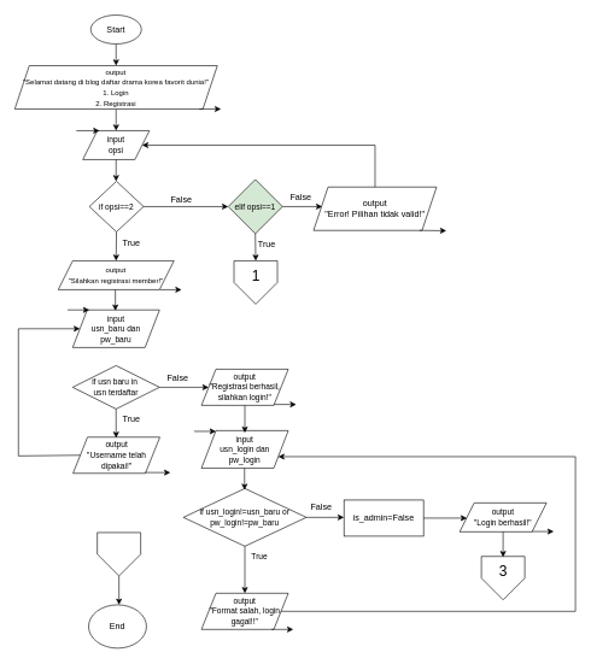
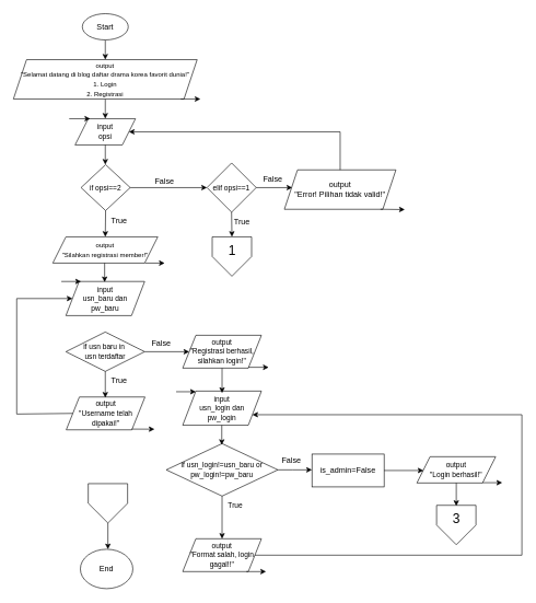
  <mxCell id="0" />
  <mxCell id="1" parent="0" />
  <mxCell id="2" value="" style="edgeStyle=orthogonalEdgeStyle;rounded=0;orthogonalLoop=1;jettySize=auto;html=1;" parent="1" source="3" edge="1"><mxGeometry relative="1" as="geometry"><mxPoint x="160" y="90" as="targetPoint" /></mxGeometry></mxCell>
  <mxCell id="3" value="Start" style="ellipse;whiteSpace=wrap;html=1;" parent="1" vertex="1"><mxGeometry x="125" y="20" width="70" height="40" as="geometry" /></mxCell>
  <mxCell id="4" value="" style="edgeStyle=orthogonalEdgeStyle;rounded=0;orthogonalLoop=1;jettySize=auto;html=1;" parent="1" source="5" edge="1"><mxGeometry relative="1" as="geometry"><mxPoint x="160" y="180" as="targetPoint" /></mxGeometry></mxCell>
  <mxCell id="5" value="&lt;div&gt;&lt;font style=&quot;font-size: 10px;&quot;&gt;output&lt;/font&gt;&lt;/div&gt;&lt;font style=&quot;font-size: 10px;&quot;&gt;&quot;Selamat datang di blog daftar drama korea favorit dunia!&quot;&lt;/font&gt;&lt;div&gt;&lt;font style=&quot;font-size: 10px;&quot;&gt;1. Login&lt;/font&gt;&lt;/div&gt;&lt;div&gt;&lt;font style=&quot;font-size: 10px;&quot;&gt;2. Registrasi&lt;/font&gt;&lt;/div&gt;" style="shape=parallelogram;perimeter=parallelogramPerimeter;whiteSpace=wrap;html=1;fixedSize=1;" parent="1" vertex="1"><mxGeometry x="20" y="90" width="280" height="60" as="geometry" /></mxCell>
  <mxCell id="6" value="" style="endArrow=classic;html=1;rounded=0;exitX=0.911;exitY=1;exitDx=0;exitDy=0;exitPerimeter=0;" parent="1" source="5" edge="1"><mxGeometry width="50" height="50" relative="1" as="geometry"><mxPoint x="245" y="190" as="sourcePoint" /><mxPoint x="305" y="150" as="targetPoint" /></mxGeometry></mxCell>
  <mxCell id="7" value="&lt;font style=&quot;font-size: 11px;&quot;&gt;input&lt;/font&gt;&lt;div&gt;&lt;font style=&quot;font-size: 11px;&quot;&gt;opsi&lt;/font&gt;&lt;/div&gt;" style="shape=parallelogram;perimeter=parallelogramPerimeter;whiteSpace=wrap;html=1;fixedSize=1;" parent="1" vertex="1"><mxGeometry x="114" y="180" width="92" height="40" as="geometry" /></mxCell>
  <mxCell id="8" value="" style="endArrow=classic;html=1;rounded=0;entryX=0.25;entryY=0;entryDx=0;entryDy=0;" parent="1" target="7" edge="1"><mxGeometry width="50" height="50" relative="1" as="geometry"><mxPoint x="105" y="180" as="sourcePoint" /><mxPoint x="295" y="140" as="targetPoint" /></mxGeometry></mxCell>
  <mxCell id="9" value="&lt;font style=&quot;font-size: 11px;&quot;&gt;if opsi==2&lt;/font&gt;" style="rhombus;whiteSpace=wrap;html=1;" parent="1" vertex="1"><mxGeometry x="123" y="250" width="75" height="70" as="geometry" /></mxCell>
  <mxCell id="10" value="" style="endArrow=classic;html=1;rounded=0;exitX=0.5;exitY=1;exitDx=0;exitDy=0;" parent="1" source="7" edge="1"><mxGeometry width="50" height="50" relative="1" as="geometry"><mxPoint x="215" y="280" as="sourcePoint" /><mxPoint x="160" y="250" as="targetPoint" /></mxGeometry></mxCell>
  <mxCell id="11" value="" style="endArrow=classic;html=1;rounded=0;exitX=0.5;exitY=1;exitDx=0;exitDy=0;entryX=0.5;entryY=0;entryDx=0;entryDy=0;" parent="1" source="9" target="12" edge="1"><mxGeometry width="50" height="50" relative="1" as="geometry"><mxPoint x="215" y="280" as="sourcePoint" /><mxPoint x="161" y="350" as="targetPoint" /></mxGeometry></mxCell>
  <mxCell id="12" value="&lt;span style=&quot;font-size: 10px;&quot;&gt;output&lt;/span&gt;&lt;div&gt;&lt;span style=&quot;font-size: 10px;&quot;&gt;&quot;Silahkan registrasi member!&quot;&lt;/span&gt;&lt;/div&gt;" style="shape=parallelogram;perimeter=parallelogramPerimeter;whiteSpace=wrap;html=1;fixedSize=1;" parent="1" vertex="1"><mxGeometry x="80" y="360" width="160" height="40" as="geometry" /></mxCell>
  <mxCell id="13" value="" style="endArrow=classic;html=1;rounded=0;" parent="1" edge="1"><mxGeometry width="50" height="50" relative="1" as="geometry"><mxPoint x="220.5" y="400" as="sourcePoint" /><mxPoint x="250.5" y="400" as="targetPoint" /></mxGeometry></mxCell>
  <mxCell id="14" value="" style="endArrow=classic;html=1;rounded=0;exitX=1;exitY=0.5;exitDx=0;exitDy=0;" parent="1" source="9" edge="1"><mxGeometry width="50" height="50" relative="1" as="geometry"><mxPoint x="215" y="280" as="sourcePoint" /><mxPoint x="315" y="285" as="targetPoint" /></mxGeometry></mxCell>
  <mxCell id="15" value="&lt;font&gt;True&lt;/font&gt;" style="text;html=1;align=center;verticalAlign=middle;resizable=0;points=[];autosize=1;strokeColor=none;fillColor=none;" parent="1" vertex="1"><mxGeometry x="156" y="320" width="50" height="30" as="geometry" /></mxCell>
  <mxCell id="16" value="&lt;font style=&quot;font-size: 11px;&quot;&gt;input&lt;/font&gt;&lt;div&gt;&lt;font style=&quot;font-size: 11px;&quot;&gt;usn_baru dan&lt;/font&gt;&lt;/div&gt;&lt;div&gt;&lt;font style=&quot;font-size: 11px;&quot;&gt;pw_baru&lt;/font&gt;&lt;/div&gt;" style="shape=parallelogram;perimeter=parallelogramPerimeter;whiteSpace=wrap;html=1;fixedSize=1;" parent="1" vertex="1"><mxGeometry x="100" y="428" width="120" height="52" as="geometry" /></mxCell>
  <mxCell id="17" value="" style="endArrow=classic;html=1;rounded=0;" parent="1" edge="1"><mxGeometry width="50" height="50" relative="1" as="geometry"><mxPoint x="93" y="428" as="sourcePoint" /><mxPoint x="123" y="428" as="targetPoint" /></mxGeometry></mxCell>
  <mxCell id="18" value="&lt;span style=&quot;font-size: 11px;&quot;&gt;if usn baru in&amp;nbsp;&lt;/span&gt;&lt;div&gt;&lt;span style=&quot;font-size: 11px;&quot;&gt;usn terdaftar&lt;/span&gt;&lt;/div&gt;" style="rhombus;whiteSpace=wrap;html=1;" parent="1" vertex="1"><mxGeometry x="100" y="505" width="120" height="60" as="geometry" /></mxCell>
  <mxCell id="19" value="True" style="text;html=1;align=center;verticalAlign=middle;resizable=0;points=[];autosize=1;strokeColor=none;fillColor=none;" parent="1" vertex="1"><mxGeometry x="156" y="565" width="50" height="30" as="geometry" /></mxCell>
  <mxCell id="20" value="&lt;font style=&quot;font-size: 11px;&quot;&gt;output&lt;/font&gt;&lt;div&gt;&lt;font style=&quot;font-size: 11px;&quot;&gt;&quot;Username telah dipakai!&quot;&lt;/font&gt;&lt;/div&gt;" style="shape=parallelogram;perimeter=parallelogramPerimeter;whiteSpace=wrap;html=1;fixedSize=1;" parent="1" vertex="1"><mxGeometry x="100.5" y="604" width="120" height="50" as="geometry" /></mxCell>
  <mxCell id="21" value="" style="endArrow=classic;html=1;rounded=0;exitX=0.83;exitY=0.979;exitDx=0;exitDy=0;exitPerimeter=0;" parent="1" source="20" edge="1"><mxGeometry width="50" height="50" relative="1" as="geometry"><mxPoint x="297" y="585" as="sourcePoint" /><mxPoint x="235" y="653" as="targetPoint" /></mxGeometry></mxCell>
  <mxCell id="22" value="" style="endArrow=classic;html=1;rounded=0;exitX=0.5;exitY=1;exitDx=0;exitDy=0;" parent="1" source="18" edge="1"><mxGeometry width="50" height="50" relative="1" as="geometry"><mxPoint x="377" y="635" as="sourcePoint" /><mxPoint x="160" y="605" as="targetPoint" /></mxGeometry></mxCell>
  <mxCell id="23" value="" style="endArrow=classic;html=1;rounded=0;" parent="1" edge="1"><mxGeometry width="50" height="50" relative="1" as="geometry"><mxPoint x="159" y="400" as="sourcePoint" /><mxPoint x="159" y="429" as="targetPoint" /></mxGeometry></mxCell>
  <mxCell id="24" value="False" style="text;html=1;align=center;verticalAlign=middle;resizable=0;points=[];autosize=1;strokeColor=none;fillColor=none;" parent="1" vertex="1"><mxGeometry x="225" y="260" width="50" height="30" as="geometry" /></mxCell>
- <mxCell id="25" value="&lt;font style=&quot;font-size: 11px;&quot;&gt;elif opsi==1&lt;/font&gt;" style="rhombus;whiteSpace=wrap;html=1;fillColor=#d5e8d4;" parent="1" vertex="1"><mxGeometry x="315" y="247.5" width="75" height="75" as="geometry" /></mxCell>
+ <mxCell id="25" value="&lt;font style=&quot;font-size: 11px;&quot;&gt;elif opsi==1&lt;/font&gt;" style="rhombus;whiteSpace=wrap;html=1;" parent="1" vertex="1"><mxGeometry x="315" y="247.5" width="75" height="75" as="geometry" /></mxCell>
  <mxCell id="26" value="" style="endArrow=classic;html=1;rounded=0;exitX=0.5;exitY=1;exitDx=0;exitDy=0;" parent="1" source="25" edge="1"><mxGeometry width="50" height="50" relative="1" as="geometry"><mxPoint x="335" y="460" as="sourcePoint" /><mxPoint x="353" y="360" as="targetPoint" /></mxGeometry></mxCell>
  <mxCell id="27" value="True" style="text;html=1;align=center;verticalAlign=middle;resizable=0;points=[];autosize=1;strokeColor=none;fillColor=none;" parent="1" vertex="1"><mxGeometry x="343" y="322.5" width="50" height="30" as="geometry" /></mxCell>
  <mxCell id="28" value="" style="endArrow=classic;html=1;rounded=0;exitX=1;exitY=0.5;exitDx=0;exitDy=0;" parent="1" source="25" edge="1"><mxGeometry width="50" height="50" relative="1" as="geometry"><mxPoint x="525" y="410" as="sourcePoint" /><mxPoint x="445" y="285" as="targetPoint" /></mxGeometry></mxCell>
  <mxCell id="29" value="False" style="text;html=1;align=center;verticalAlign=middle;resizable=0;points=[];autosize=1;strokeColor=none;fillColor=none;" parent="1" vertex="1"><mxGeometry x="390" y="258" width="50" height="30" as="geometry" /></mxCell>
  <mxCell id="30" value="output&lt;div&gt;&quot;Error! Pilihan tidak valid!&quot;&lt;/div&gt;" style="shape=parallelogram;perimeter=parallelogramPerimeter;whiteSpace=wrap;html=1;fixedSize=1;" parent="1" vertex="1"><mxGeometry x="433" y="258" width="170" height="60" as="geometry" /></mxCell>
  <mxCell id="31" value="" style="endArrow=classic;html=1;rounded=0;exitX=0.75;exitY=1;exitDx=0;exitDy=0;" parent="1" edge="1"><mxGeometry width="50" height="50" relative="1" as="geometry"><mxPoint x="579.5" y="317.95" as="sourcePoint" /><mxPoint x="616.5" y="318.42" as="targetPoint" /></mxGeometry></mxCell>
  <mxCell id="32" value="" style="endArrow=classic;html=1;rounded=0;exitX=0.5;exitY=0;exitDx=0;exitDy=0;" parent="1" source="30" target="7" edge="1"><mxGeometry width="50" height="50" relative="1" as="geometry"><mxPoint x="525" y="350" as="sourcePoint" /><mxPoint x="575" y="300" as="targetPoint" /><Array as="points"><mxPoint x="518" y="200" /></Array></mxGeometry></mxCell>
  <mxCell id="33" value="&lt;font style=&quot;font-size: 11px;&quot;&gt;output&lt;/font&gt;&lt;div&gt;&lt;span style=&quot;font-size: 11px;&quot;&gt;&quot;Registrasi berhasil, silahkan login!&quot;&lt;/span&gt;&lt;/div&gt;" style="shape=parallelogram;perimeter=parallelogramPerimeter;whiteSpace=wrap;html=1;fixedSize=1;" parent="1" vertex="1"><mxGeometry x="278" y="510" width="120" height="50" as="geometry" /></mxCell>
  <mxCell id="34" value="" style="endArrow=classic;html=1;rounded=0;" parent="1" edge="1"><mxGeometry width="50" height="50" relative="1" as="geometry"><mxPoint x="378" y="558.75" as="sourcePoint" /><mxPoint x="409" y="558.75" as="targetPoint" /></mxGeometry></mxCell>
  <mxCell id="35" value="&lt;font style=&quot;font-size: 11px;&quot;&gt;input&lt;/font&gt;&lt;div&gt;&lt;font style=&quot;font-size: 11px;&quot;&gt;usn_login dan&lt;/font&gt;&lt;/div&gt;&lt;div&gt;&lt;font style=&quot;font-size: 11px;&quot;&gt;pw_login&lt;/font&gt;&lt;/div&gt;" style="shape=parallelogram;perimeter=parallelogramPerimeter;whiteSpace=wrap;html=1;fixedSize=1;" parent="1" vertex="1"><mxGeometry x="278" y="595" width="120" height="52" as="geometry" /></mxCell>
  <mxCell id="36" value="" style="endArrow=classic;html=1;rounded=0;" parent="1" edge="1"><mxGeometry width="50" height="50" relative="1" as="geometry"><mxPoint x="268" y="596" as="sourcePoint" /><mxPoint x="298" y="596" as="targetPoint" /></mxGeometry></mxCell>
  <mxCell id="37" value="&lt;span style=&quot;font-size: 11px;&quot;&gt;if usn_login!=usn_baru or pw_login!=pw_baru&lt;/span&gt;" style="rhombus;whiteSpace=wrap;html=1;" parent="1" vertex="1"><mxGeometry x="253" y="675" width="170" height="80" as="geometry" /></mxCell>
  <mxCell id="38" value="" style="endArrow=classic;html=1;rounded=0;exitX=0.5;exitY=1;exitDx=0;exitDy=0;" parent="1" edge="1"><mxGeometry width="50" height="50" relative="1" as="geometry"><mxPoint x="337.57" y="647" as="sourcePoint" /><mxPoint x="337.57" y="677" as="targetPoint" /></mxGeometry></mxCell>
  <mxCell id="39" value="&lt;font style=&quot;font-size: 11px;&quot;&gt;True&lt;/font&gt;" style="text;html=1;align=center;verticalAlign=middle;resizable=0;points=[];autosize=1;strokeColor=none;fillColor=none;" parent="1" vertex="1"><mxGeometry x="333" y="755" width="50" height="30" as="geometry" /></mxCell>
  <mxCell id="40" value="&lt;font style=&quot;font-size: 11px;&quot;&gt;output&lt;/font&gt;&lt;div&gt;&lt;font style=&quot;font-size: 11px;&quot;&gt;&quot;Format salah, login gagal!!&quot;&lt;/font&gt;&lt;/div&gt;" style="shape=parallelogram;perimeter=parallelogramPerimeter;whiteSpace=wrap;html=1;fixedSize=1;" parent="1" vertex="1"><mxGeometry x="278" y="820" width="120" height="50" as="geometry" /></mxCell>
  <mxCell id="41" value="" style="endArrow=classic;html=1;rounded=0;exitX=0.83;exitY=0.979;exitDx=0;exitDy=0;exitPerimeter=0;" parent="1" edge="1"><mxGeometry width="50" height="50" relative="1" as="geometry"><mxPoint x="375" y="870" as="sourcePoint" /><mxPoint x="405" y="870" as="targetPoint" /></mxGeometry></mxCell>
  <mxCell id="42" value="" style="endArrow=classic;html=1;rounded=0;exitX=0.5;exitY=1;exitDx=0;exitDy=0;entryX=0.5;entryY=0;entryDx=0;entryDy=0;" parent="1" source="37" edge="1" target="40"><mxGeometry width="50" height="50" relative="1" as="geometry"><mxPoint x="560" y="845" as="sourcePoint" /><mxPoint x="338" y="790" as="targetPoint" /></mxGeometry></mxCell>
  <mxCell id="43" value="" style="endArrow=classic;html=1;rounded=0;exitX=0.5;exitY=1;exitDx=0;exitDy=0;" parent="1" source="33" edge="1"><mxGeometry width="50" height="50" relative="1" as="geometry"><mxPoint x="498" y="620" as="sourcePoint" /><mxPoint x="338" y="598" as="targetPoint" /></mxGeometry></mxCell>
  <mxCell id="44" value="" style="endArrow=classic;html=1;rounded=0;exitX=1;exitY=0.5;exitDx=0;exitDy=0;entryX=0;entryY=0.5;entryDx=0;entryDy=0;" parent="1" source="18" target="33" edge="1"><mxGeometry width="50" height="50" relative="1" as="geometry"><mxPoint x="325" y="660" as="sourcePoint" /><mxPoint x="289" y="537" as="targetPoint" /></mxGeometry></mxCell>
  <mxCell id="45" value="&lt;font style=&quot;font-size: 11px;&quot;&gt;output&lt;/font&gt;&lt;div&gt;&lt;font style=&quot;font-size: 11px;&quot;&gt;&quot;Login berhasil!&quot;&lt;/font&gt;&lt;/div&gt;" style="shape=parallelogram;perimeter=parallelogramPerimeter;whiteSpace=wrap;html=1;fixedSize=1;" parent="1" vertex="1"><mxGeometry x="635" y="695" width="120" height="40" as="geometry" /></mxCell>
  <mxCell id="46" value="" style="endArrow=classic;html=1;rounded=0;exitX=0.83;exitY=0.979;exitDx=0;exitDy=0;exitPerimeter=0;" parent="1" edge="1"><mxGeometry width="50" height="50" relative="1" as="geometry"><mxPoint x="735" y="734.57" as="sourcePoint" /><mxPoint x="765" y="734.57" as="targetPoint" /></mxGeometry></mxCell>
  <mxCell id="47" value="" style="endArrow=classic;html=1;rounded=0;exitX=1;exitY=0.5;exitDx=0;exitDy=0;" parent="1" source="37" edge="1"><mxGeometry width="50" height="50" relative="1" as="geometry"><mxPoint x="445" y="591" as="sourcePoint" /><mxPoint x="475" y="715" as="targetPoint" /><Array as="points"><mxPoint x="445" y="715" /></Array></mxGeometry></mxCell>
  <mxCell id="48" value="False&amp;nbsp;" style="text;html=1;align=center;verticalAlign=middle;resizable=0;points=[];autosize=1;strokeColor=none;fillColor=none;" parent="1" vertex="1"><mxGeometry x="415" y="686" width="60" height="30" as="geometry" /></mxCell>
  <mxCell id="49" value="False" style="text;html=1;align=center;verticalAlign=middle;resizable=0;points=[];autosize=1;strokeColor=none;fillColor=none;" parent="1" vertex="1"><mxGeometry x="220" y="508" width="50" height="30" as="geometry" /></mxCell>
  <mxCell id="50" value="" style="endArrow=classic;html=1;rounded=0;exitX=1;exitY=0.5;exitDx=0;exitDy=0;entryX=1;entryY=0.75;entryDx=0;entryDy=0;" parent="1" source="40" target="35" edge="1"><mxGeometry width="50" height="50" relative="1" as="geometry"><mxPoint x="405" y="600" as="sourcePoint" /><mxPoint x="455" y="550" as="targetPoint" /><Array as="points"><mxPoint x="795" y="845" /><mxPoint x="795" y="631" /></Array></mxGeometry></mxCell>
  <mxCell id="51" value="" style="verticalLabelPosition=bottom;verticalAlign=top;html=1;shape=offPageConnector;rounded=0;size=0.5;" parent="1" vertex="1"><mxGeometry x="323" y="360" width="60" height="60" as="geometry" /></mxCell>
  <mxCell id="52" value="&lt;font style=&quot;font-size: 20px;&quot;&gt;1&lt;/font&gt;" style="text;html=1;align=center;verticalAlign=middle;resizable=0;points=[];autosize=1;strokeColor=none;fillColor=none;" parent="1" vertex="1"><mxGeometry x="338" y="360" width="30" height="40" as="geometry" /></mxCell>
  <mxCell id="53" value="" style="verticalLabelPosition=bottom;verticalAlign=top;html=1;shape=offPageConnector;rounded=0;size=0.5;" parent="1" vertex="1"><mxGeometry x="665" y="769" width="60" height="60" as="geometry" /></mxCell>
  <mxCell id="54" value="&lt;span style=&quot;font-size: 20px;&quot;&gt;3&lt;/span&gt;" style="text;html=1;align=center;verticalAlign=middle;resizable=0;points=[];autosize=1;strokeColor=none;fillColor=none;" parent="1" vertex="1"><mxGeometry x="680" y="769" width="30" height="40" as="geometry" /></mxCell>
  <mxCell id="55" value="" style="endArrow=classic;html=1;rounded=0;exitX=0.5;exitY=1;exitDx=0;exitDy=0;" parent="1" source="45" edge="1"><mxGeometry width="50" height="50" relative="1" as="geometry"><mxPoint x="525" y="760" as="sourcePoint" /><mxPoint x="695" y="770" as="targetPoint" /></mxGeometry></mxCell>
  <mxCell id="56" value="" style="verticalLabelPosition=bottom;verticalAlign=top;html=1;shape=offPageConnector;rounded=0;size=0.5;" vertex="1" parent="1"><mxGeometry x="134" y="736" width="60" height="60" as="geometry" /></mxCell>
  <mxCell id="57" value="" style="endArrow=classic;html=1;rounded=0;exitX=0.5;exitY=1;exitDx=0;exitDy=0;" edge="1" parent="1" source="56"><mxGeometry width="50" height="50" relative="1" as="geometry"><mxPoint x="481" y="646" as="sourcePoint" /><mxPoint x="164" y="836" as="targetPoint" /></mxGeometry></mxCell>
  <mxCell id="58" value="End" style="ellipse;whiteSpace=wrap;html=1;" vertex="1" parent="1"><mxGeometry x="122" y="836" width="80" height="60" as="geometry" /></mxCell>
  <mxCell id="59" value="" style="endArrow=classic;html=1;rounded=0;exitX=0;exitY=0.5;exitDx=0;exitDy=0;entryX=0;entryY=0.5;entryDx=0;entryDy=0;" edge="1" parent="1" source="20" target="16"><mxGeometry width="50" height="50" relative="1" as="geometry"><mxPoint x="575" y="460" as="sourcePoint" /><mxPoint x="625" y="410" as="targetPoint" /><Array as="points"><mxPoint x="25" y="630" /><mxPoint x="25" y="454" /></Array></mxGeometry></mxCell>
  <mxCell id="60" value="is_admin=False" style="rounded=0;whiteSpace=wrap;html=1;" vertex="1" parent="1"><mxGeometry x="475" y="691" width="110" height="50" as="geometry" /></mxCell>
  <mxCell id="61" value="" style="endArrow=classic;html=1;rounded=0;exitX=1;exitY=0.5;exitDx=0;exitDy=0;" edge="1" parent="1" source="60"><mxGeometry width="50" height="50" relative="1" as="geometry"><mxPoint x="505" y="640" as="sourcePoint" /><mxPoint x="645" y="716" as="targetPoint" /></mxGeometry></mxCell>
